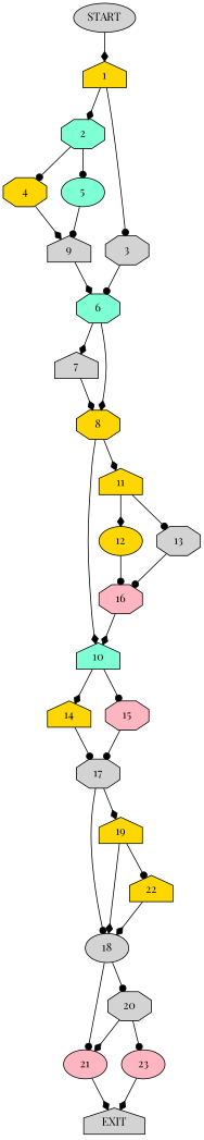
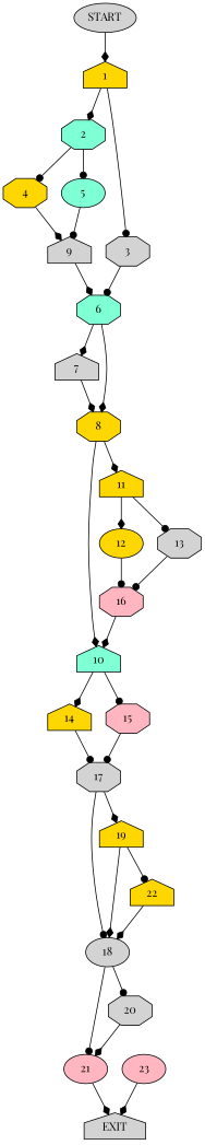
  digraph {
    fontname="Playfair Display"
    node [fillcolor=lightgrey fontname="Playfair Display" shape=octagon style=filled]
    edge [arrowhead=diamond fontname="Playfair Display"]
    n1 [label=START shape=ellipse]
    1 [fillcolor=gold shape=house]
    2 [fillcolor=aquamarine]
    3
    n5 [label=EXIT shape=house]
    4 [fillcolor=gold]
    5 [fillcolor=aquamarine shape=ellipse]
    6 [fillcolor=aquamarine]
    9 [shape=house]
    7 [shape=house]
    8 [fillcolor=gold]
    10 [fillcolor=aquamarine shape=house]
    11 [fillcolor=gold shape=house]
    14 [fillcolor=gold shape=house]
    15 [fillcolor=lightpink]
    12 [fillcolor=gold shape=ellipse]
    13
    17
    16 [fillcolor=lightpink]
    18 [shape=ellipse]
    19 [fillcolor=gold shape=house]
    20
    21 [fillcolor=lightpink shape=ellipse]
    22 [fillcolor=gold shape=house]
    23 [fillcolor=lightpink shape=ellipse]
    n1 -> 1
    1 -> 2
    1 -> 3 [arrowhead=dot]
    2 -> 4 [arrowhead=dot]
    2 -> 5 [arrowhead=dot]
    3 -> 6 [arrowhead=dot]
    4 -> 9
    5 -> 9 [arrowhead=dot]
    6 -> 7
    6 -> 8
    9 -> 6
    7 -> 8
    8 -> 10
    8 -> 11
    10 -> 14
    10 -> 15 [arrowhead=dot]
    11 -> 12
    11 -> 13 [arrowhead=dot]
    14 -> 17 [arrowhead=dot]
    15 -> 17 [arrowhead=dot]
    12 -> 16 [arrowhead=dot]
    13 -> 16 [arrowhead=dot]
    17 -> 18 [arrowhead=dot]
    17 -> 19
    16 -> 10
    18 -> 20 [arrowhead=dot]
    18 -> 21 [arrowhead=dot]
    19 -> 18
    19 -> 22 [arrowhead=dot]
    20 -> 21
-   20 -> 23 [arrowhead=dot]
    21 -> n5
    22 -> 18
    23 -> n5
  }
